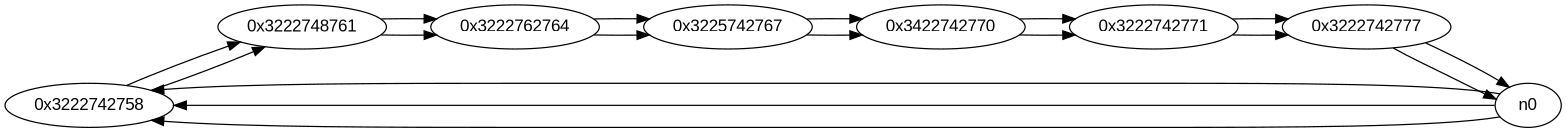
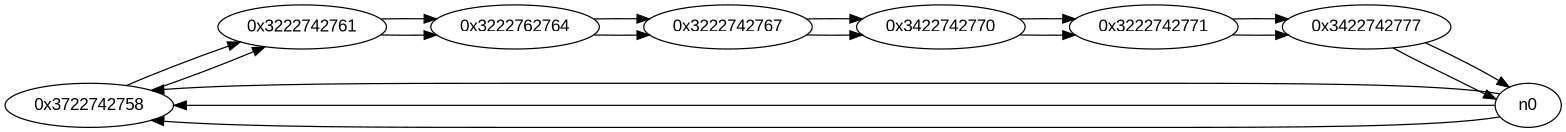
  digraph {
    fontname="Liberation Sans"
    rankdir=LR
    node [fontname="Liberation Sans"]
    edge [fontname="Liberation Sans"]
-   n1 [label="0x3222742758"]
-   n2 [label="0x3222748761"]
+   n1 [label="0x3722742758"]
+   n2 [label="0x3222742761"]
    n3 [label="0x3222762764"]
-   n4 [label="0x3225742767"]
+   n4 [label="0x3222742767"]
    n5 [label="0x3422742770"]
    n6 [label="0x3222742771"]
-   n7 [label="0x3222742777"]
+   n7 [label="0x3422742777"]
    n0
    n1 -> n2
    n1 -> n2
    n2 -> n3
    n2 -> n3
    n3 -> n4
    n3 -> n4
    n4 -> n5
    n4 -> n5
    n5 -> n6
    n5 -> n6
    n6 -> n7
    n6 -> n7
    n7 -> n0
    n7 -> n0
    n0 -> n1
    n0 -> n1
    n0 -> n1
  }
